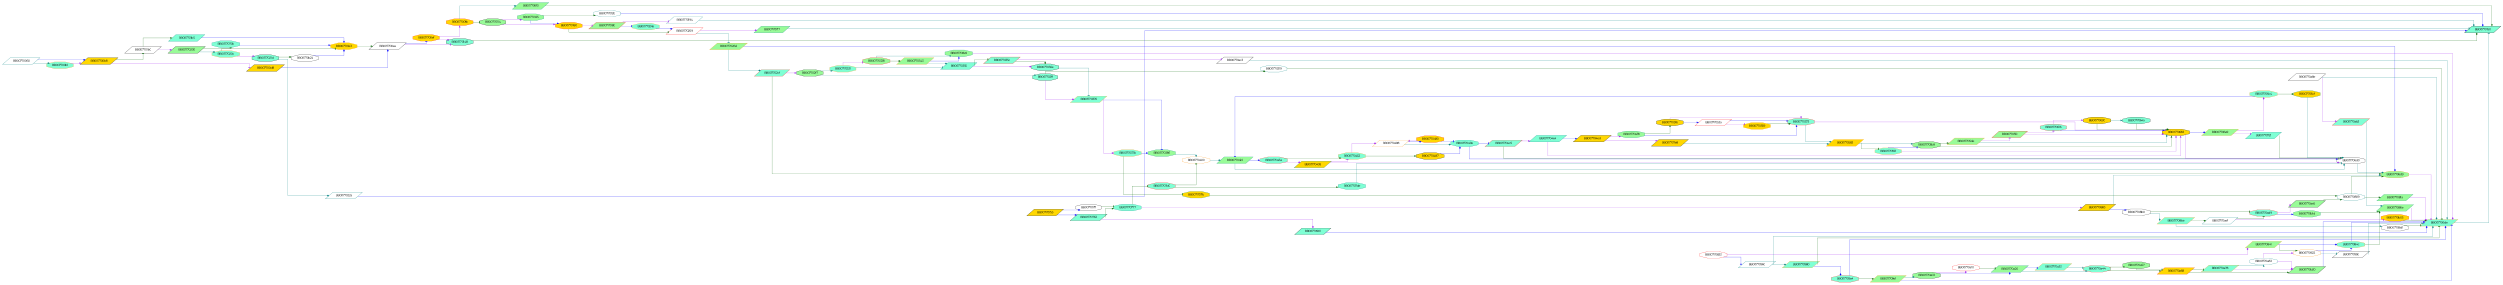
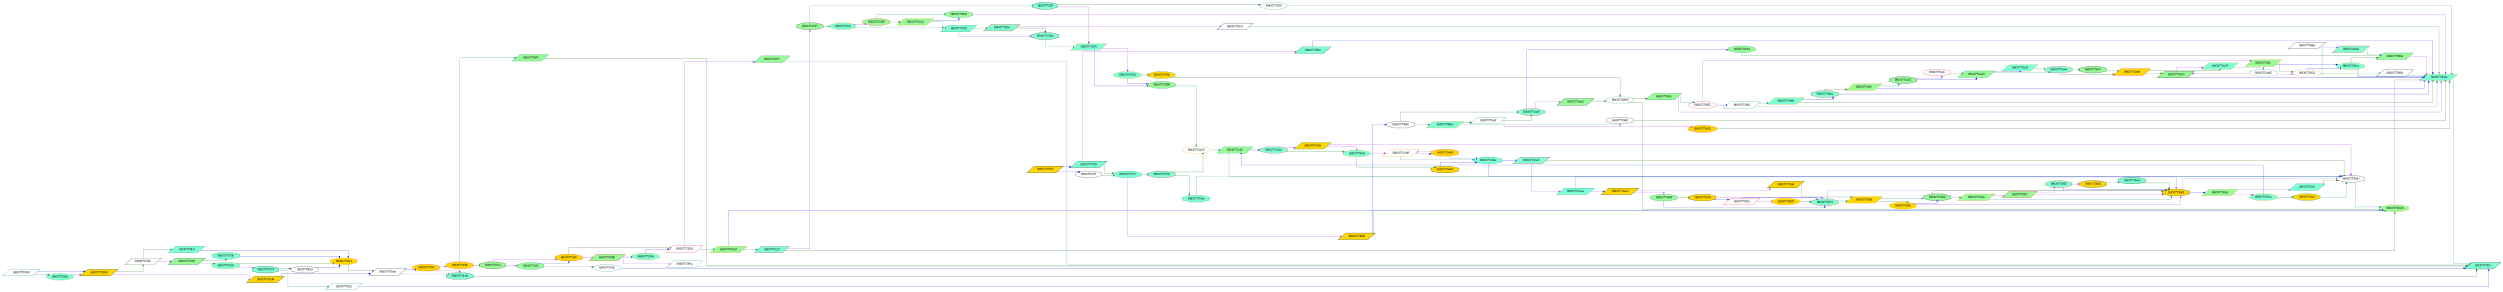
  digraph {
    fontname=Montserrat
    rankdir=LR
    splines=ortho
    node [color=black fillcolor=aquamarine fontname=Montserrat shape=octagon style=filled]
    edge [arrowhead=diamond color=darkgreen fontname=Montserrat]
    BB00770060 [color=teal fillcolor=white shape=parallelogram]
    BB007700b8 [fillcolor=gold shape=parallelogram]
    BB007700b1 [color=darkorange]
    BB007701b0 [fillcolor=white shape=parallelogram]
    BB007700d8 [fillcolor=gold shape=parallelogram]
    BB00770200 [fillcolor=palegreen shape=parallelogram]
    BB007701b5 [color=teal shape=parallelogram]
    BB007700ea [fillcolor=white shape=parallelogram]
    BB0077070b [color=teal]
    BB0077020d [color=darkorange]
    BB007701e3 [color=darkorange fillcolor=gold]
    BB00770148
    BB007700ef [color=red fillcolor=gold]
    BB00770150 [shape=parallelogram]
    BB007700fb [color=red fillcolor=gold]
    BB007706f0 [color=teal fillcolor=palegreen shape=parallelogram]
    BB00770114 [fillcolor=palegreen]
    BB00770180 [color=red fillcolor=gold]
    BB00770125 [color=teal fillcolor=palegreen]
    BB00770259 [color=red fillcolor=white shape=parallelogram]
    BB0077018b [color=red fillcolor=palegreen shape=parallelogram]
    BB0077012b [color=teal fillcolor=white]
    BB00770717 [color=teal fillcolor=palegreen shape=parallelogram]
    BB0077026d [color=darkorange fillcolor=palegreen shape=parallelogram]
    BB00770245 [color=darkorange]
    BB00770194 [color=teal fillcolor=white shape=parallelogram]
    BB007706d9 [color=darkorange fillcolor=palegreen]
    BB007702cf [color=red shape=parallelogram]
    BB0077021d
    BB00770b24 [fillcolor=white]
    BB0077022a [color=teal fillcolor=white shape=parallelogram]
    BB007706de [color=darkorange shape=parallelogram]
    BB007702f7 [fillcolor=palegreen]
    BB00770331 [color=darkorange]
    BB007702ff
    BB00770355 [color=teal shape=parallelogram]
    BB00770338 [color=red fillcolor=palegreen]
    BB00770376 [color=darkorange shape=parallelogram]
    BB00770319 [color=teal fillcolor=white]
    BB0077036e
    BB0077035c [color=red shape=parallelogram]
    BB007708e9 [color=teal fillcolor=palegreen]
    BB00770343 [color=darkorange fillcolor=palegreen shape=parallelogram]
    BB00770386 [color=teal fillcolor=palegreen]
    BB0077037b [color=darkorange]
    BB00770400 [color=darkorange fillcolor=white]
    BB007707fb [color=teal fillcolor=gold]
    BB00770ac3 [fillcolor=white shape=parallelogram]
    BB00770410 [color=teal fillcolor=palegreen shape=parallelogram]
    BB00770809 [color=teal fillcolor=white]
    BB0077081a [color=teal fillcolor=palegreen shape=parallelogram]
    BB007706d0 [fillcolor=white]
    BB00770434 [color=red]
    BB00770452 [color=darkorange]
    BB00770438 [color=teal fillcolor=gold shape=parallelogram]
    BB00770498 [color=darkorange fillcolor=white shape=parallelogram]
    BB00770487 [fillcolor=gold]
    BB0077049e [color=teal]
    BB00770490 [color=red fillcolor=gold]
    BB007704c5 [color=red shape=parallelogram]
    BB007704e4 [color=teal shape=parallelogram]
    BB00770683 [fillcolor=gold]
    BB007704ed [fillcolor=gold shape=parallelogram]
    BB007706a9 [color=darkorange fillcolor=palegreen shape=parallelogram]
    BB007707e8 [fillcolor=gold shape=parallelogram]
    BB007704f8 [color=teal fillcolor=palegreen]
    BB00770721 [color=teal shape=parallelogram]
    BB007706c4 [color=darkorange]
    BB00770583 [color=darkorange fillcolor=gold shape=parallelogram]
    BB00770573 [color=red]
    BB0077051b [fillcolor=gold]
    BB007705b9 [fillcolor=palegreen]
-   BB00770591 [color=darkorange]
+   BB00770591 [color=darkorange fillcolor=gold]
    BB0077053a [color=red fillcolor=white shape=parallelogram]
    BB00770559 [color=darkorange fillcolor=gold]
    BB007705de [color=darkorange fillcolor=palegreen shape=parallelogram]
    BB007705fc [color=red fillcolor=palegreen shape=parallelogram]
    BB00770616 [color=red]
    BB00770630 [fillcolor=gold]
    BB0077064a
    BB007706cf [color=teal fillcolor=gold]
    BB00770755 [fillcolor=gold shape=parallelogram]
    BB007707f1 [fillcolor=white]
    BB00770763 [shape=parallelogram]
    BB00770777 [color=teal]
    BB00770901 [shape=parallelogram]
    BB00770883 [fillcolor=gold shape=parallelogram]
    BB007707d0 [color=red]
    BB007708b0 [fillcolor=white]
    BB007707de [color=teal]
    n91 [color=red label=BB06770ad9]
    BB007708be [color=darkorange shape=parallelogram]
    BB00770833 [color=red fillcolor=white]
    BB00770960 [color=teal fillcolor=white shape=parallelogram]
    BB00770841 [color=darkorange fillcolor=palegreen shape=parallelogram]
    BB00770980 [color=darkorange shape=parallelogram]
    BB00770922 [color=darkorange fillcolor=white]
    BB0077084c [color=darkorange]
    BB007709a4 [color=red]
    BB0077095b [fillcolor=white shape=parallelogram]
    BB0077086e [color=teal fillcolor=palegreen shape=parallelogram]
    BB00770b1d [color=teal fillcolor=palegreen]
    BB00770ae5 [fillcolor=palegreen shape=parallelogram]
    BB00770aef [color=teal fillcolor=white shape=parallelogram]
    BB007708d1 [fillcolor=white]
    BB00770b05 [color=red fillcolor=gold]
    BB007709e1 [color=darkorange fillcolor=palegreen shape=parallelogram]
    BB00770a03 [fillcolor=palegreen]
    BB00770a20 [color=teal fillcolor=palegreen shape=parallelogram]
    BB00770a10 [color=red fillcolor=white]
    BB00770a44 [color=red]
    BB00770a33 [color=darkorange shape=parallelogram]
    BB00770a68 [color=red fillcolor=gold shape=parallelogram]
    BB00770a57 [fillcolor=palegreen]
    BB00770b30 [fillcolor=palegreen shape=parallelogram]
    BB00770a78 [color=darkorange shape=parallelogram]
    BB00770a83 [color=teal fillcolor=white]
    BB00770a8e [fillcolor=white shape=parallelogram]
    BB00770ab3 [color=red shape=parallelogram]
    BB00770060 -> BB007700b8 [color=blue]
    BB00770060 -> BB007700b1 [color=teal]
    BB007700b8 -> BB007701b0 [arrowhead=tee]
    BB007700b8 -> BB007700d8 [arrowhead=tee color=purple]
    BB007700b1 -> BB007700b8 [arrowhead=normal color=purple]
    BB007701b0 -> BB00770200 [color=purple]
    BB007701b0 -> BB007701b5 [arrowhead=normal]
    BB007700d8 -> BB007700ea [color=blue]
    BB00770200 -> BB0077070b [arrowhead=tee]
    BB00770200 -> BB0077020d [color=teal]
    BB007701b5 -> BB007701e3 [arrowhead=normal color=blue]
    BB007700ea -> BB00770148 [arrowhead=tee color=purple]
    BB007700ea -> BB007700ef [arrowhead=tee color=blue]
    BB0077070b -> BB007701e3 [arrowhead=normal color=blue]
    BB0077020d -> BB007701e3 [arrowhead=tee]
    BB0077020d -> BB0077021d [arrowhead=normal color=purple]
    BB007701e3 -> BB007700ea [arrowhead=normal]
    BB00770148 -> BB00770150
    BB007700ef -> BB00770148 [color=purple]
    BB007700ef -> BB007700fb [arrowhead=normal color=purple]
    BB007700fb -> BB007706f0 [color=teal]
    BB007700fb -> BB00770114 [arrowhead=tee]
    BB007706f0 -> BB00770150 [arrowhead=normal]
    BB00770114 -> BB00770180 [arrowhead=normal color=purple]
    BB00770114 -> BB00770125 [color=purple]
    BB00770180 -> BB00770259 [arrowhead=tee]
    BB00770180 -> BB0077018b [arrowhead=tee color=purple]
    BB00770125 -> BB00770180 [arrowhead=normal color=blue]
    BB00770125 -> BB0077012b [arrowhead=normal]
    BB00770259 -> BB00770717 [color=purple]
    BB00770259 -> BB0077026d [arrowhead=tee color=teal]
    BB0077018b -> BB00770245 [arrowhead=tee color=blue]
    BB0077018b -> BB00770194 [arrowhead=tee color=purple]
    BB0077012b -> BB00770150 [color=blue]
    BB00770717 -> BB00770150 [arrowhead=tee color=teal]
    BB0077026d -> BB007706d9 [color=blue]
    BB0077026d -> BB007702cf [color=teal]
    BB00770245 -> BB00770259 [color=blue]
    BB00770194 -> BB00770150 [color=teal]
    BB007706d9 -> BB007706de [arrowhead=tee color=purple]
    BB007702cf -> BB007706d9 [arrowhead=normal]
    BB007702cf -> BB007702f7 [arrowhead=normal color=purple]
    BB0077021d -> BB00770b24
    BB0077021d -> BB0077022a [color=teal]
    BB00770b24 -> BB007701e3 [color=blue]
    BB0077022a -> BB00770150 [arrowhead=normal color=blue]
    BB007706de -> BB00770150 [arrowhead=tee color=teal]
    BB007702f7 -> BB00770331 [arrowhead=normal color=teal]
    BB007702f7 -> BB007702ff [arrowhead=tee color=teal]
    BB00770331 -> BB00770355 [arrowhead=tee color=teal]
    BB00770331 -> BB00770338 [arrowhead=tee color=purple]
    BB007702ff -> BB00770376 [color=purple]
    BB007702ff -> BB00770319
    BB00770355 -> BB0077036e [color=purple]
    BB00770355 -> BB0077035c [arrowhead=tee]
    BB00770338 -> BB007708e9 [arrowhead=tee color=teal]
    BB00770338 -> BB00770343
    BB00770376 -> BB00770386 [arrowhead=tee color=blue]
    BB00770376 -> BB0077037b [color=purple]
    BB00770319 -> BB007706de [arrowhead=tee]
    BB0077036e -> BB00770376 [arrowhead=tee color=teal]
    BB0077035c -> BB0077036e
    BB0077035c -> BB00770ac3 [arrowhead=tee color=purple]
    BB007708e9 -> BB007706de [color=purple]
    BB00770343 -> BB00770355 [color=teal]
    BB00770343 -> BB007708e9 [arrowhead=normal color=blue]
    BB00770386 -> BB00770400 [arrowhead=normal color=teal]
    BB0077037b -> BB00770386 [arrowhead=normal color=blue]
    BB0077037b -> BB007707fb [arrowhead=tee]
    BB00770400 -> BB00770410 [color=teal]
    BB007707fb -> BB00770809 [arrowhead=normal]
    BB00770ac3 -> BB007706de [arrowhead=normal color=teal]
    BB00770410 -> BB007706d0 [color=teal]
    BB00770410 -> BB00770434 [arrowhead=normal color=blue]
    BB00770809 -> BB007706d9 [arrowhead=normal]
    BB00770809 -> BB0077081a [arrowhead=normal]
    BB0077081a -> BB007706de [arrowhead=normal color=purple]
+   BB0077081a -> BB00770833 [color=teal]
    BB007706d0 -> BB007706d9 [color=teal]
    BB00770434 -> BB00770452 [arrowhead=normal]
    BB00770434 -> BB00770438 [color=purple]
    BB00770452 -> BB00770498 [color=purple]
    BB00770452 -> BB00770487 [arrowhead=normal]
    BB00770438 -> BB007706d0 [color=purple]
    BB00770438 -> BB00770452 [arrowhead=tee color=purple]
    BB00770498 -> BB0077049e [color=teal]
    BB00770498 -> BB00770490 [color=blue]
    BB00770487 -> BB0077049e [color=blue]
    BB0077049e -> BB007706d0 [color=blue]
    BB0077049e -> BB007704c5 [arrowhead=tee color=blue]
    BB00770490 -> BB00770498 [arrowhead=tee color=purple]
    BB00770490 -> BB0077049e [arrowhead=tee color=blue]
    BB007704c5 -> BB007706d0 [arrowhead=tee]
    BB007704c5 -> BB007704e4 [arrowhead=normal color=purple]
    BB007704e4 -> BB00770683 [arrowhead=normal color=purple]
    BB007704e4 -> BB007704ed [arrowhead=normal color=blue]
    BB00770683 -> BB007706d0 [arrowhead=tee color=purple]
    BB00770683 -> BB007706a9 [color=blue]
    BB007704ed -> BB007707e8 [arrowhead=normal color=purple]
    BB007704ed -> BB007704f8 [arrowhead=normal color=purple]
    BB007706a9 -> BB00770721 [arrowhead=tee color=purple]
    BB007706a9 -> BB007706c4 [color=purple]
    BB007707e8 -> BB00770583 [color=teal]
    BB007704f8 -> BB00770573 [arrowhead=normal color=blue]
    BB007704f8 -> BB0077051b [arrowhead=tee]
    BB00770721 -> BB007706d0 [arrowhead=normal]
    BB007706c4 -> BB00770410 [arrowhead=tee color=blue]
    BB007706c4 -> BB007706cf
    BB00770583 -> BB007705b9 [arrowhead=normal color=teal]
    BB00770583 -> BB00770591 [arrowhead=tee]
    BB00770573 -> BB00770683 [arrowhead=tee color=purple]
    BB00770573 -> BB00770583 [color=teal]
    BB0077051b -> BB00770573 [arrowhead=normal color=purple]
    BB0077051b -> BB0077053a [arrowhead=normal color=blue]
    BB007705b9 -> BB00770683 [arrowhead=normal]
    BB007705b9 -> BB007705de [arrowhead=normal]
    BB00770591 -> BB00770683 [arrowhead=normal color=purple]
    BB00770591 -> BB007705b9 [arrowhead=tee color=blue]
    BB0077053a -> BB00770573 [arrowhead=tee color=blue]
    BB0077053a -> BB00770559 [arrowhead=tee color=purple]
    BB00770559 -> BB00770573
    BB007705de -> BB00770683 [color=teal]
    BB007705de -> BB007705fc [arrowhead=tee color=purple]
    BB007705fc -> BB00770683 [color=purple]
    BB007705fc -> BB00770616 [arrowhead=tee color=purple]
    BB00770616 -> BB00770683 [arrowhead=normal color=blue]
    BB00770616 -> BB00770630 [arrowhead=normal color=purple]
    BB00770630 -> BB00770683 [arrowhead=tee]
    BB00770630 -> BB0077064a [arrowhead=normal color=teal]
    BB0077064a -> BB00770683
    BB007706cf -> BB007706d0 [color=teal]
    BB00770755 -> BB007707f1 [color=blue]
    BB00770755 -> BB00770763 [color=blue]
    BB007707f1 -> BB00770777 [arrowhead=tee]
    BB00770763 -> BB00770777 [arrowhead=normal]
    BB00770763 -> BB00770901 [color=purple]
    BB00770777 -> BB00770883 [arrowhead=normal color=purple]
    BB00770777 -> BB007707d0 [arrowhead=tee]
    BB00770901 -> BB007706de [color=blue]
    BB00770883 -> BB007706d9 [color=teal]
    BB00770883 -> BB007708b0 [arrowhead=normal color=blue]
    BB007707d0 -> BB00770400 [arrowhead=tee]
    BB007707d0 -> BB007707de [arrowhead=normal]
    BB007708b0 -> n91 [arrowhead=tee]
    BB007708b0 -> BB007708be [color=teal]
    BB007707de -> BB007706d0 [arrowhead=tee color=teal]
    n91 -> BB00770b1d [arrowhead=normal color=blue]
    n91 -> BB00770ae5 [arrowhead=normal color=purple]
    BB007708be -> BB00770aef
    BB007708be -> BB007708d1 [arrowhead=normal color=teal]
    BB00770833 -> BB00770960 [arrowhead=tee color=blue]
    BB00770833 -> BB00770841 [color=purple]
    BB00770960 -> BB007706de [color=teal]
    BB00770960 -> BB00770980 [color=teal]
    BB00770841 -> BB00770922 [arrowhead=normal]
    BB00770841 -> BB0077084c [color=blue]
    BB00770980 -> BB007706de [arrowhead=tee]
    BB00770980 -> BB007709a4 [color=blue]
    BB00770922 -> BB0077084c [arrowhead=tee color=blue]
    BB00770922 -> BB0077095b [arrowhead=tee color=teal]
    BB0077084c -> BB007706de [arrowhead=tee color=blue]
    BB0077084c -> BB0077086e
    BB007709a4 -> BB007706de [color=blue]
    BB007709a4 -> BB007709e1 [arrowhead=normal]
    BB0077095b -> BB007706de [arrowhead=normal color=teal]
    BB0077086e -> BB007706de [arrowhead=normal color=purple]
    BB00770b1d -> BB0077086e [arrowhead=tee]
    BB00770ae5 -> BB00770809 [arrowhead=normal]
    BB00770aef -> n91 [arrowhead=tee]
    BB00770aef -> BB00770b05 [arrowhead=tee color=purple]
    BB007708d1 -> BB007706de [arrowhead=tee]
    BB00770b05 -> BB007706de [arrowhead=normal]
    BB007709e1 -> BB007706de [arrowhead=tee color=blue]
    BB007709e1 -> BB00770a03 [color=teal]
    BB00770a03 -> BB00770a20 [color=blue]
    BB00770a03 -> BB00770a10 [color=purple]
    BB00770a20 -> BB00770a44 [arrowhead=normal color=teal]
    BB00770a20 -> BB00770a33 [arrowhead=tee color=blue]
    BB00770a10 -> BB00770a20 [arrowhead=tee]
    BB00770a44 -> BB00770a68 [arrowhead=normal]
    BB00770a44 -> BB00770a57 [arrowhead=tee]
    BB00770a33 -> BB00770a44 [arrowhead=tee color=teal]
    BB00770a68 -> BB00770b30 [arrowhead=normal]
    BB00770a68 -> BB00770a78 [arrowhead=tee]
    BB00770a57 -> BB00770a68 [arrowhead=tee]
    BB00770b30 -> BB007706de [arrowhead=normal color=blue]
-   BB00770a78 -> BB00770b30 [color=purple]
+   BB00770b30 -> BB00770a78 [color=purple]
    BB00770a78 -> BB00770a83 [arrowhead=normal color=teal]
    BB00770a83 -> BB00770922 [arrowhead=normal color=purple]
    BB00770a83 -> BB00770b30 [arrowhead=normal color=purple]
    BB00770a8e -> BB007706de [color=teal]
    BB00770a8e -> BB00770ab3 [arrowhead=normal color=purple]
    BB00770ab3 -> BB0077086e [color=teal]
  }
